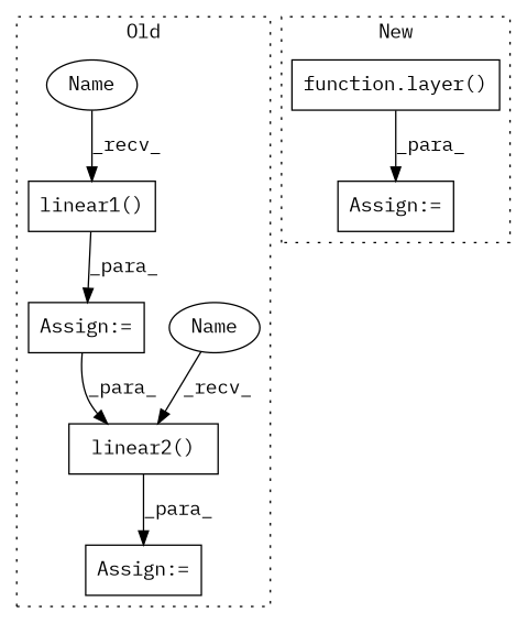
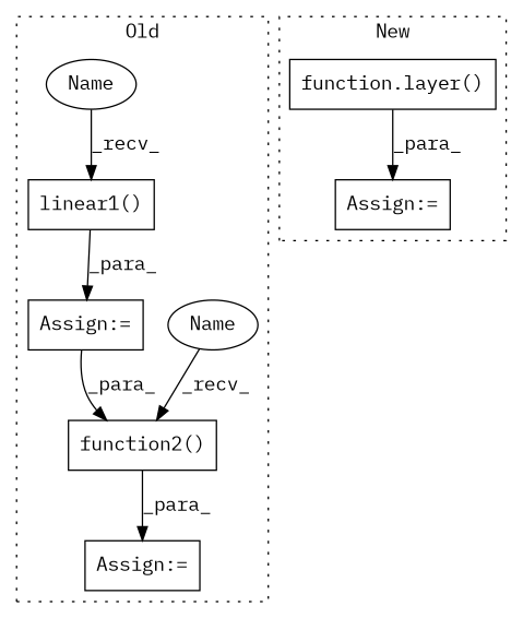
  digraph {
    fontname="IBM Plex Mono"
    node [a=75 l=3 shape=box fontname="IBM Plex Mono"]
    edge [fontname="IBM Plex Mono"]
    n1 [l="13,1" label="linear1()" s="2308,2322"]
-   n2 [l="13,1" label="linear2()" s="2465,2479"]
+   n2 [l="13,1" label="function2()" s="2465,2479"]
    n3 [a=68 label="Assign:=" s=2490]
    n4 [a=68 label="Assign:=" s=2364]
    n5 [a=87 l=4 label=Name s=2465 shape=ellipse]
    n6 [a=87 l=4 label=Name s=2308 shape=ellipse]
    n7 [l="6,1" label="function.layer()" s="3380,3387"]
    n8 [a=68 label="Assign:=" s=3377]
    subgraph cluster_1 {
      label=Old
      style=dotted
      n1
      n2
      n3
      n4
      n5
      n6
    }
    subgraph cluster_2 {
      label=New
      style=dotted
      n7
      n8
    }
    n1 -> n4 [label=_para_]
    n2 -> n3 [label=_para_]
    n4 -> n2 [label=_para_]
    n5 -> n2 [label=_recv_]
    n6 -> n1 [label=_recv_]
    n7 -> n8 [label=_para_]
  }
